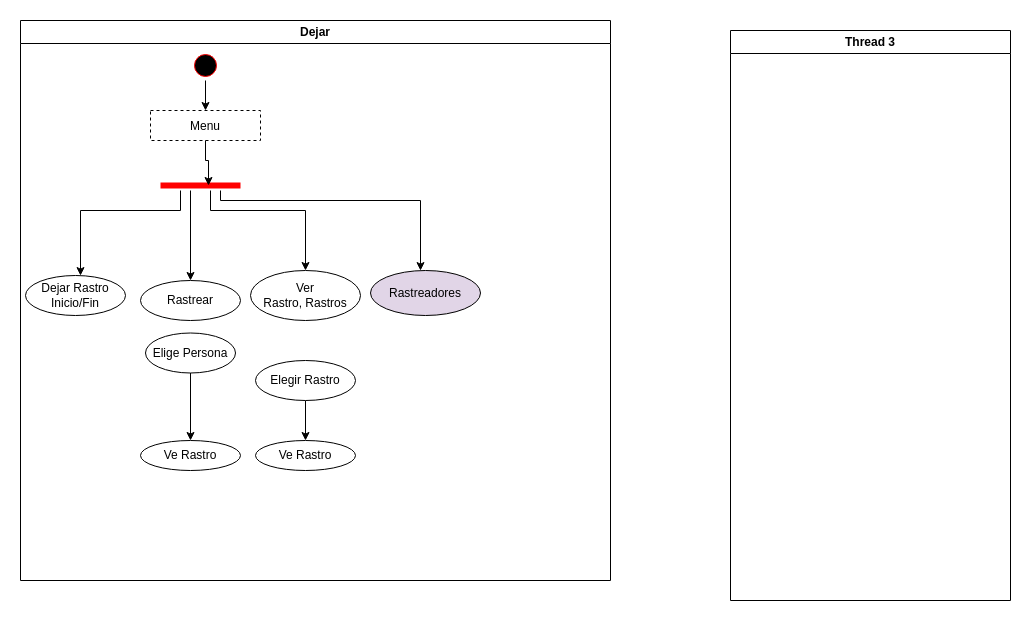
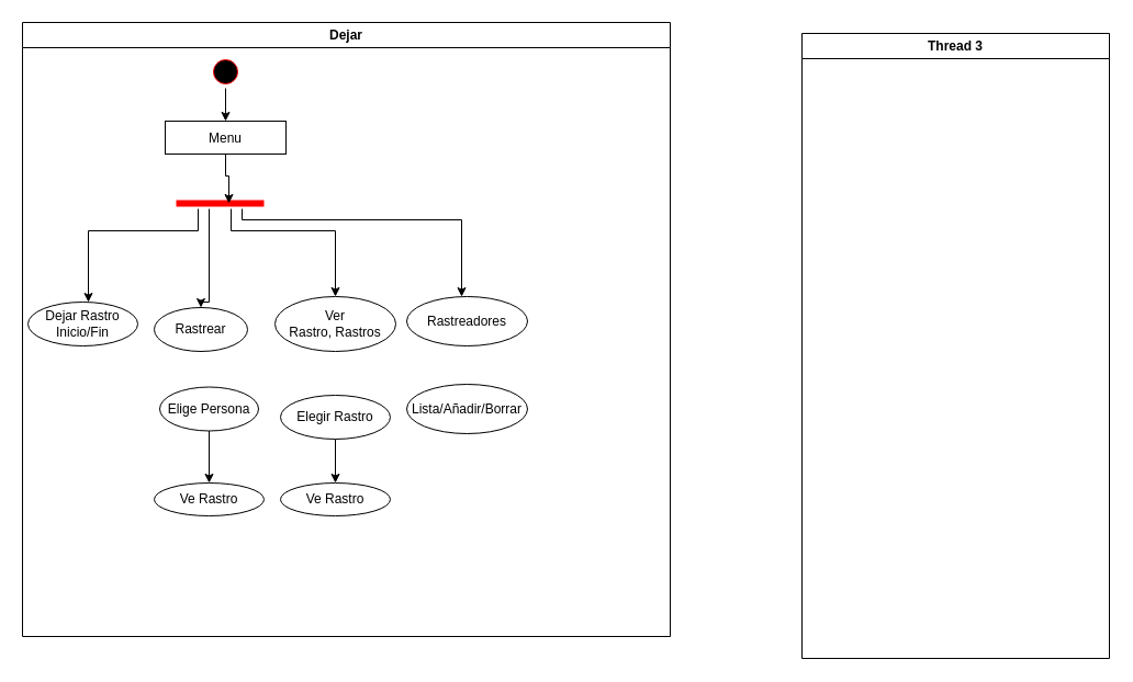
  <mxCell id="0" />
  <mxCell id="1" parent="0" />
  <mxCell id="2" value="Dejar" style="swimlane;whiteSpace=wrap;direction=east;" parent="1" vertex="1"><mxGeometry x="20" y="20" width="590" height="560" as="geometry" /></mxCell>
  <mxCell id="3" value="Dejar Rastro&lt;br&gt;Inicio/Fin" style="ellipse;whiteSpace=wrap;html=1;" vertex="1" parent="2"><mxGeometry x="5" y="255" width="100" height="40" as="geometry" /></mxCell>
- <mxCell id="4" value="Rastrear" style="ellipse;whiteSpace=wrap;html=1;" vertex="1" parent="2"><mxGeometry x="120" y="260" width="100" height="40" as="geometry" /></mxCell>
+ <mxCell id="4" value="Rastrear" style="ellipse;whiteSpace=wrap;html=1;" vertex="1" parent="2"><mxGeometry x="120" y="260" width="85" height="40" as="geometry" /></mxCell>
  <mxCell id="5" value="Ver &lt;br&gt;Rastro, Rastros" style="ellipse;whiteSpace=wrap;html=1;" vertex="1" parent="2"><mxGeometry x="230" y="250" width="110" height="50" as="geometry" /></mxCell>
  <mxCell id="6" value="" style="ellipse;shape=startState;fillColor=#000000;strokeColor=#ff0000;" parent="2" vertex="1"><mxGeometry x="170" y="30" width="30" height="30" as="geometry" /></mxCell>
- <mxCell id="7" value="Menu" style="dashed=1;" parent="2" vertex="1"><mxGeometry x="130" y="90" width="110" height="30" as="geometry" /></mxCell>
+ <mxCell id="7" value="Menu" style="" parent="2" vertex="1"><mxGeometry x="130" y="90" width="110" height="30" as="geometry" /></mxCell>
  <mxCell id="8" style="edgeStyle=orthogonalEdgeStyle;rounded=0;orthogonalLoop=1;jettySize=auto;html=1;entryX=0.5;entryY=0;entryDx=0;entryDy=0;" edge="1" parent="2" source="6" target="7"><mxGeometry relative="1" as="geometry" /></mxCell>
  <mxCell id="9" style="edgeStyle=orthogonalEdgeStyle;rounded=0;orthogonalLoop=1;jettySize=auto;html=1;entryX=0.5;entryY=0;entryDx=0;entryDy=0;" edge="1" parent="2" source="11" target="5"><mxGeometry relative="1" as="geometry"><Array as="points"><mxPoint x="190" y="190" /><mxPoint x="285" y="190" /></Array></mxGeometry></mxCell>
  <mxCell id="10" style="edgeStyle=orthogonalEdgeStyle;rounded=0;orthogonalLoop=1;jettySize=auto;html=1;" edge="1" parent="2" source="11" target="21"><mxGeometry relative="1" as="geometry"><Array as="points"><mxPoint x="200" y="180" /><mxPoint x="400" y="180" /></Array></mxGeometry></mxCell>
  <mxCell id="11" value="" style="shape=line;html=1;strokeWidth=6;strokeColor=#ff0000;" vertex="1" parent="2"><mxGeometry x="140" y="160" width="80" height="10" as="geometry" /></mxCell>
  <mxCell id="12" style="edgeStyle=orthogonalEdgeStyle;rounded=0;orthogonalLoop=1;jettySize=auto;html=1;" edge="1" parent="2" source="11" target="3"><mxGeometry relative="1" as="geometry"><Array as="points"><mxPoint x="160" y="190" /><mxPoint x="60" y="190" /></Array></mxGeometry></mxCell>
  <mxCell id="13" style="edgeStyle=orthogonalEdgeStyle;rounded=0;orthogonalLoop=1;jettySize=auto;html=1;entryX=0.5;entryY=0;entryDx=0;entryDy=0;" edge="1" parent="2" source="11" target="4"><mxGeometry relative="1" as="geometry"><Array as="points"><mxPoint x="170" y="255" /></Array></mxGeometry></mxCell>
  <mxCell id="14" style="edgeStyle=orthogonalEdgeStyle;rounded=0;orthogonalLoop=1;jettySize=auto;html=1;entryX=0.6;entryY=0.5;entryDx=0;entryDy=0;entryPerimeter=0;" edge="1" parent="2" source="7" target="11"><mxGeometry relative="1" as="geometry" /></mxCell>
  <mxCell id="15" style="edgeStyle=orthogonalEdgeStyle;rounded=0;orthogonalLoop=1;jettySize=auto;html=1;" edge="1" parent="2" source="16" target="17"><mxGeometry relative="1" as="geometry" /></mxCell>
  <mxCell id="16" value="Elegir Rastro" style="ellipse;whiteSpace=wrap;html=1;" vertex="1" parent="2"><mxGeometry x="235" y="340" width="100" height="40" as="geometry" /></mxCell>
  <mxCell id="17" value="Ve Rastro" style="ellipse;whiteSpace=wrap;html=1;" vertex="1" parent="2"><mxGeometry x="235" y="420" width="100" height="30" as="geometry" /></mxCell>
  <mxCell id="18" style="edgeStyle=orthogonalEdgeStyle;rounded=0;orthogonalLoop=1;jettySize=auto;html=1;entryX=0.5;entryY=0;entryDx=0;entryDy=0;" edge="1" parent="2" source="19" target="20"><mxGeometry relative="1" as="geometry" /></mxCell>
- <mxCell id="19" value="Elige Persona" style="ellipse;whiteSpace=wrap;html=1;" vertex="1" parent="2"><mxGeometry x="125" y="312.5" width="90" height="40" as="geometry" /></mxCell>
+ <mxCell id="19" value="Elige Persona" style="ellipse;whiteSpace=wrap;html=1;" vertex="1" parent="2"><mxGeometry x="125" y="332.5" width="90" height="40" as="geometry" /></mxCell>
  <mxCell id="20" value="Ve Rastro" style="ellipse;whiteSpace=wrap;html=1;" vertex="1" parent="2"><mxGeometry x="120" y="420" width="100" height="30" as="geometry" /></mxCell>
- <mxCell id="21" value="Rastreadores" style="ellipse;whiteSpace=wrap;html=1;fillColor=#e1d5e7;" vertex="1" parent="2"><mxGeometry x="350" y="250" width="110" height="45" as="geometry" /></mxCell>
+ <mxCell id="21" value="Rastreadores" style="ellipse;whiteSpace=wrap;html=1;" vertex="1" parent="2"><mxGeometry x="350" y="250" width="110" height="45" as="geometry" /></mxCell>
+ <mxCell id="22" value="Lista/Añadir/Borrar" style="ellipse;whiteSpace=wrap;html=1;" vertex="1" parent="2"><mxGeometry x="350" y="330" width="110" height="45" as="geometry" /></mxCell>
  <mxCell id="23" value="Thread 3" style="swimlane;whiteSpace=wrap" parent="1" vertex="1"><mxGeometry x="730" y="30" width="280" height="570" as="geometry" /></mxCell>
